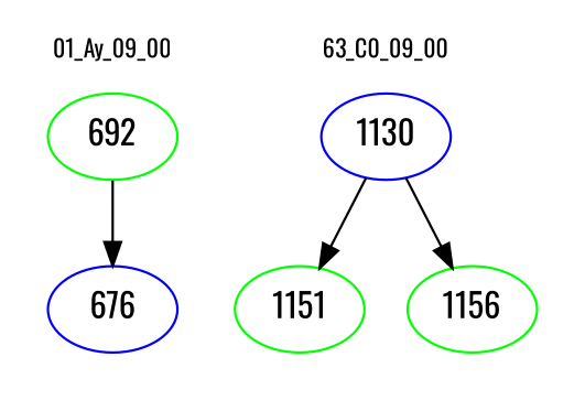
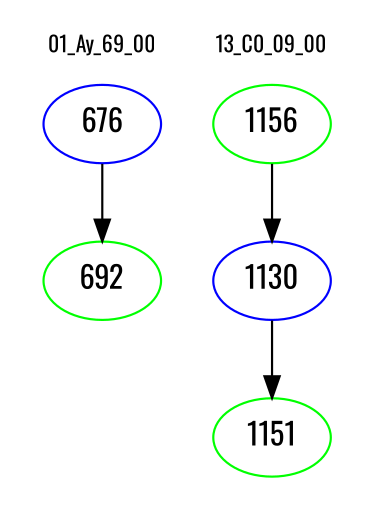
  digraph {
    fontname=Oswald
    node [color=green fontname=Oswald]
    edge [color=black fontname=Oswald]
    n1 [label=692]
    n2 [color=blue label=676]
    n3 [label=1151]
    n4 [color=blue label=1130]
    n5 [label=1156]
    subgraph cluster_1 {
      color=white
      fontsize=10
-     label="01_Ay_09_00"
+     label="01_Ay_69_00"
      n1
      n2
    }
    subgraph cluster_2 {
      color=white
      fontsize=10
-     label="63_C0_09_00"
+     label="13_C0_09_00"
      n3
      n4
      n5
    }
-   n1 -> n2
+   n2 -> n1
    n4 -> n3
-   n4 -> n5
+   n5 -> n4
  }
